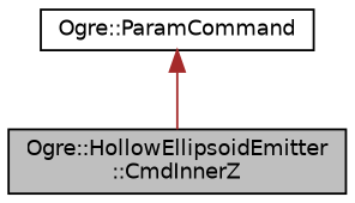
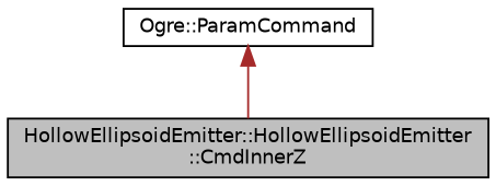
  digraph {
    node [color=black fontname=Helvetica fontsize=10 shape=record]
-   n1 [fillcolor=grey75 fontcolor=black height=0.2 label="Ogre::HollowEllipsoidEmitter\l::CmdInnerZ" style=filled width=0.4]
+   n1 [fillcolor=grey75 fontcolor=black height=0.2 label="HollowEllipsoidEmitter::HollowEllipsoidEmitter\l::CmdInnerZ" style=filled width=0.4]
    n2 [height=0.2 label="Ogre::ParamCommand" width=0.4]
    n2 -> n1 [color=brown dir=back fontname=Helvetica fontsize=10 labelfontname=Helvetica labelfontsize=10 style=solid]
  }
